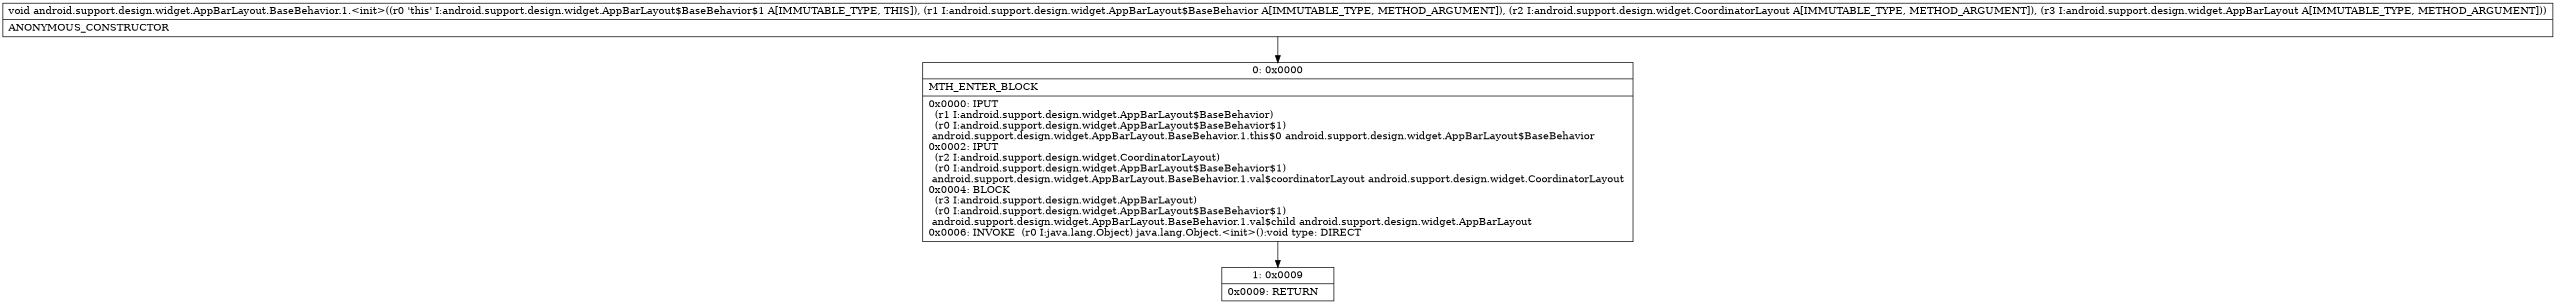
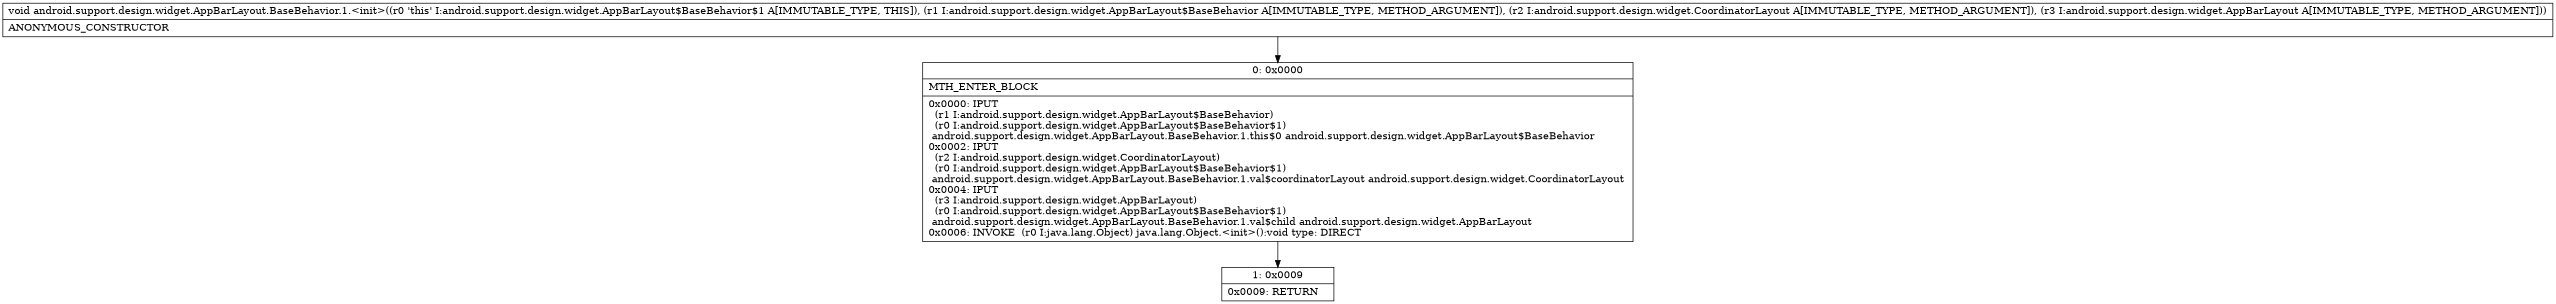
  digraph {
    node [shape=record]
-   n1 [label="{0\:\ 0x0000|MTH_ENTER_BLOCK\l|0x0000: IPUT  \l  (r1 I:android.support.design.widget.AppBarLayout$BaseBehavior)\l  (r0 I:android.support.design.widget.AppBarLayout$BaseBehavior$1)\l android.support.design.widget.AppBarLayout.BaseBehavior.1.this$0 android.support.design.widget.AppBarLayout$BaseBehavior \l0x0002: IPUT  \l  (r2 I:android.support.design.widget.CoordinatorLayout)\l  (r0 I:android.support.design.widget.AppBarLayout$BaseBehavior$1)\l android.support.design.widget.AppBarLayout.BaseBehavior.1.val$coordinatorLayout android.support.design.widget.CoordinatorLayout \l0x0004: BLOCK  \l  (r3 I:android.support.design.widget.AppBarLayout)\l  (r0 I:android.support.design.widget.AppBarLayout$BaseBehavior$1)\l android.support.design.widget.AppBarLayout.BaseBehavior.1.val$child android.support.design.widget.AppBarLayout \l0x0006: INVOKE  (r0 I:java.lang.Object) java.lang.Object.\<init\>():void type: DIRECT \l}"]
+   n1 [label="{0\:\ 0x0000|MTH_ENTER_BLOCK\l|0x0000: IPUT  \l  (r1 I:android.support.design.widget.AppBarLayout$BaseBehavior)\l  (r0 I:android.support.design.widget.AppBarLayout$BaseBehavior$1)\l android.support.design.widget.AppBarLayout.BaseBehavior.1.this$0 android.support.design.widget.AppBarLayout$BaseBehavior \l0x0002: IPUT  \l  (r2 I:android.support.design.widget.CoordinatorLayout)\l  (r0 I:android.support.design.widget.AppBarLayout$BaseBehavior$1)\l android.support.design.widget.AppBarLayout.BaseBehavior.1.val$coordinatorLayout android.support.design.widget.CoordinatorLayout \l0x0004: IPUT  \l  (r3 I:android.support.design.widget.AppBarLayout)\l  (r0 I:android.support.design.widget.AppBarLayout$BaseBehavior$1)\l android.support.design.widget.AppBarLayout.BaseBehavior.1.val$child android.support.design.widget.AppBarLayout \l0x0006: INVOKE  (r0 I:java.lang.Object) java.lang.Object.\<init\>():void type: DIRECT \l}"]
    n2 [label="{1\:\ 0x0009|0x0009: RETURN   \l}"]
    n3 [label="{void android.support.design.widget.AppBarLayout.BaseBehavior.1.\<init\>((r0 'this' I:android.support.design.widget.AppBarLayout$BaseBehavior$1 A[IMMUTABLE_TYPE, THIS]), (r1 I:android.support.design.widget.AppBarLayout$BaseBehavior A[IMMUTABLE_TYPE, METHOD_ARGUMENT]), (r2 I:android.support.design.widget.CoordinatorLayout A[IMMUTABLE_TYPE, METHOD_ARGUMENT]), (r3 I:android.support.design.widget.AppBarLayout A[IMMUTABLE_TYPE, METHOD_ARGUMENT]))  | ANONYMOUS_CONSTRUCTOR\l}"]
    n1 -> n2
    n3 -> n1
  }
